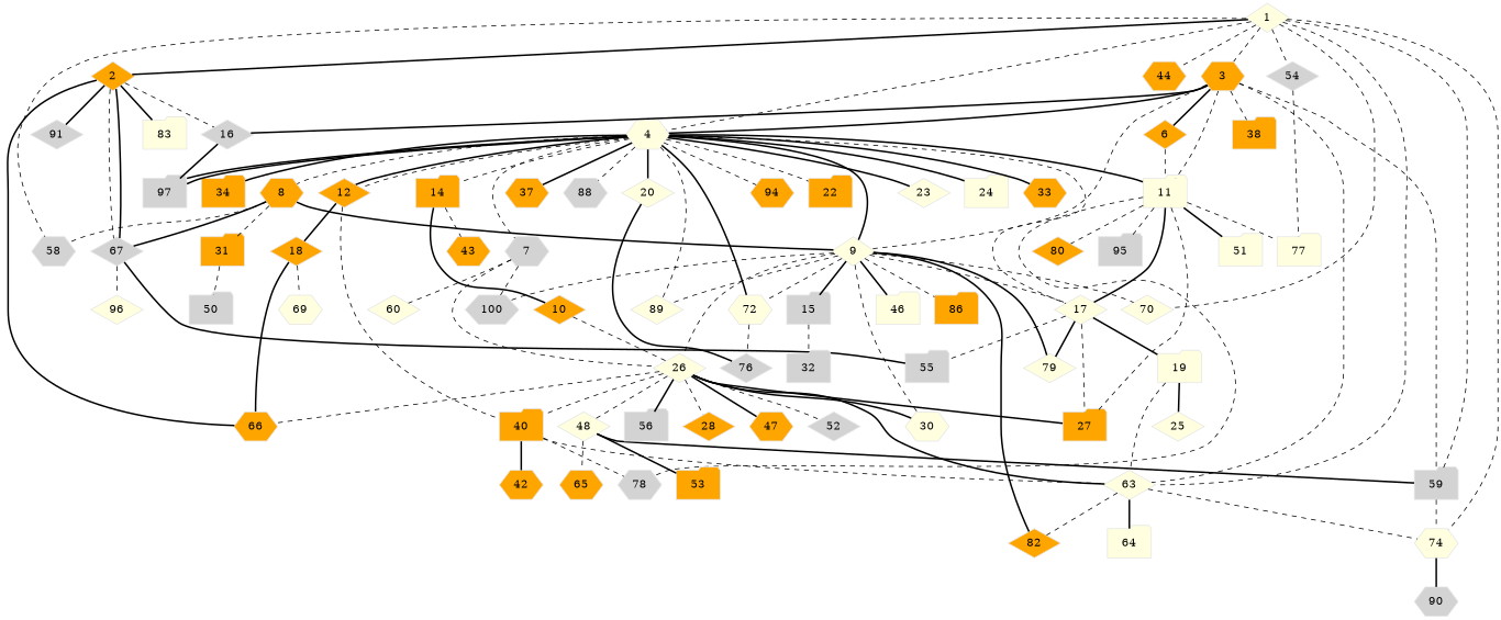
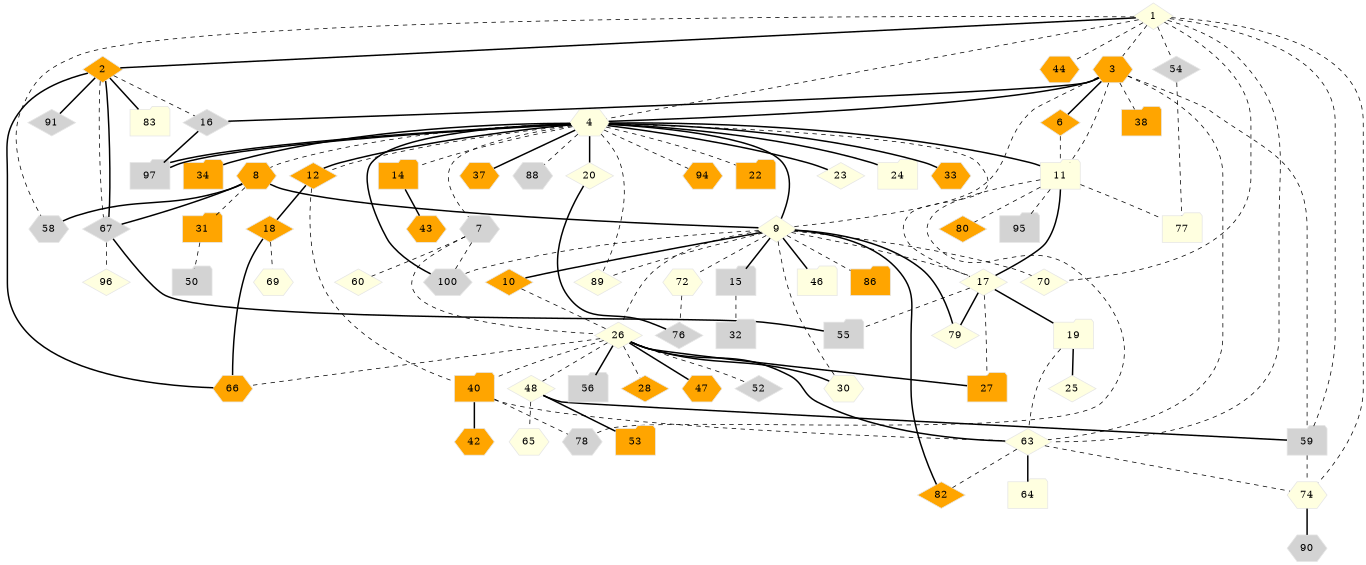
  graph {
    node [color=gray90 fillcolor=orange shape=diamond style=filled]
    edge [style=dashed]
    1 [fillcolor=lightyellow super="+39"]
    2 [super="+29"]
    3 [shape=hexagon super="+84"]
    4 [fillcolor=lightyellow shape=hexagon super="+5"]
    44 [shape=hexagon]
    54 [fillcolor=lightgrey super="+68"]
    58 [fillcolor=lightgrey shape=hexagon]
    59 [fillcolor=lightgrey shape=folder super="+98"]
    63 [fillcolor=lightyellow super="+75"]
    70 [fillcolor=lightyellow]
    74 [fillcolor=lightyellow shape=hexagon super="+93"]
    16 [fillcolor=lightgrey super="+49"]
    66 [shape=hexagon]
    67 [fillcolor=lightgrey]
    83 [fillcolor=lightyellow shape=folder]
    91 [fillcolor=lightgrey]
    6
    9 [fillcolor=lightyellow super="+13"]
    11 [fillcolor=lightyellow shape=folder super="+21"]
    38 [shape=folder]
    7 [fillcolor=lightgrey shape=hexagon super="+35"]
    8 [shape=hexagon super="+92"]
    12 [super="+81"]
    14 [shape=folder]
    17 [fillcolor=lightyellow]
    20 [fillcolor=lightyellow super="+61"]
    22 [shape=folder]
    23 [fillcolor=lightyellow]
    24 [fillcolor=lightyellow shape=folder]
    33 [shape=hexagon]
    34 [shape=folder]
    37 [shape=hexagon]
    88 [fillcolor=lightgrey shape=hexagon]
    89 [fillcolor=lightyellow]
    94 [shape=hexagon]
    97 [fillcolor=lightgrey shape=folder]
    100 [fillcolor=lightgrey shape=hexagon]
    77 [fillcolor=lightyellow shape=folder]
    82
    64 [fillcolor=lightyellow shape=folder]
    90 [fillcolor=lightgrey shape=hexagon]
    48 [fillcolor=lightyellow super="+73"]
    53 [shape=folder]
-   65 [shape=hexagon]
+   65 [fillcolor=lightyellow shape=hexagon]
    n45 [fillcolor=lightgrey label=55 shape=folder super="+87"]
    96 [fillcolor=lightyellow]
    26 [fillcolor=lightyellow super="+41"]
    10 [super="+55"]
    15 [fillcolor=lightgrey shape=folder]
    30 [fillcolor=lightyellow shape=hexagon super="+62"]
    46 [fillcolor=lightyellow shape=folder]
    72 [fillcolor=lightyellow shape=hexagon]
    79 [fillcolor=lightyellow]
    86 [shape=folder]
    27 [shape=folder]
-   51 [fillcolor=lightyellow shape=folder super="+57"]
    78 [fillcolor=lightgrey shape=hexagon]
    80
    95 [fillcolor=lightgrey shape=folder]
    60 [fillcolor=lightyellow]
    31 [shape=folder]
    18
    40 [shape=folder super="+71"]
    43 [shape=hexagon]
    19 [fillcolor=lightyellow shape=folder super="+36"]
    76 [fillcolor=lightgrey super="+99"]
    28
    47 [shape=hexagon]
    52 [fillcolor=lightgrey]
    56 [fillcolor=lightgrey shape=folder]
    50 [fillcolor=lightgrey shape=folder]
    32 [fillcolor=lightgrey shape=folder]
    69 [fillcolor=lightyellow shape=hexagon]
    42 [shape=hexagon]
    25 [fillcolor=lightyellow]
    1 -- 2 [style=bold]
    1 -- 3
    1 -- 4
    1 -- 44
    1 -- 54
    1 -- 58
    1 -- 59
    1 -- 63
    1 -- 70
    1 -- 74
    2 -- 16
    2 -- 66 [style=bold]
    2 -- 67
    2 -- 67 [style=bold]
    2 -- 83 [style=bold]
    2 -- 91 [style=bold]
    3 -- 4 [style=bold]
    3 -- 59
    3 -- 63
    3 -- 16 [style=bold]
    3 -- 6 [style=bold]
    3 -- 9
    3 -- 11
    3 -- 38
    4 -- 9 [style=bold]
    4 -- 11 [style=bold]
    4 -- 7
    4 -- 8
    4 -- 12 [style=bold]
    4 -- 12
    4 -- 14
    4 -- 17
    4 -- 20 [style=bold weight=2]
    4 -- 22
    4 -- 23 [style=bold]
    4 -- 24 [style=bold]
    4 -- 33 [style=bold]
    4 -- 34 [style=bold]
    4 -- 37 [style=bold]
    4 -- 88
    4 -- 89
    4 -- 94
    4 -- 97 [style=bold]
    4 -- 97 [style=bold]
-   4 -- 72 [style=bold]
+   4 -- 100 [style=bold]
    54 -- 77
    59 -- 74
    63 -- 74
    63 -- 82
    63 -- 64 [style=bold]
    74 -- 90 [style=bold]
    16 -- 97 [style=bold]
    67 -- n45 [style=bold]
    67 -- 96
    6 -- 11
    9 -- 70
    9 -- 17
    9 -- 89
    9 -- 100
    9 -- 82 [style=bold]
    9 -- 26 [weight=2]
-   14 -- 10 [style=bold]
+   9 -- 10 [style=bold]
    9 -- 15 [style=bold]
    9 -- 30
    9 -- 46 [style=bold]
    9 -- 72
    9 -- 79 [style=bold]
    9 -- 86
    11 -- 17 [style=bold]
    11 -- 77
-   11 -- 27
-   11 -- 51 [style=bold]
    11 -- 78
    11 -- 80
    11 -- 95
    7 -- 100
    7 -- 26
    7 -- 60
-   8 -- 58
+   8 -- 58 [style=bold]
    8 -- 67 [style=bold]
    8 -- 9 [style=bold]
    8 -- 31
    12 -- 18 [style=bold]
    12 -- 40
-   14 -- 43
+   14 -- 43 [style=bold]
    17 -- n45
    17 -- 79 [style=bold]
    17 -- 27
    17 -- 19 [style=bold]
    20 -- 76 [style=bold]
    48 -- 59 [style=bold]
    48 -- 53 [style=bold]
    48 -- 65
    26 -- 63 [style=bold]
    26 -- 66
    26 -- 48
    26 -- 30 [style=bold]
    26 -- 27 [style=bold]
    26 -- 40
    26 -- 28
    26 -- 47 [style=bold]
    26 -- 52
    26 -- 56 [style=bold]
    10 -- 26
    15 -- 32
    72 -- 76
    31 -- 50
    18 -- 66 [style=bold]
    18 -- 69
    40 -- 63
    40 -- 78
    40 -- 42 [style=bold]
    19 -- 63
    19 -- 25 [style=bold]
  }
